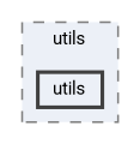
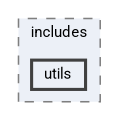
  digraph {
    compound=true
    fontname=Roboto
    n1 [color=grey25 fillcolor="#ecf0f7" fontname=Roboto fontsize=10 height=0.2 label=utils shape=box style="filled,bold" width=0.4]
    subgraph cluster_1 {
      bgcolor="#ecf0f7"
      fontsize=10
-     label=utils
+     label=includes
      pencolor=grey50
      style="filled,dashed"
      n1
    }
  }
